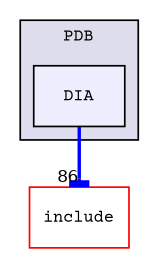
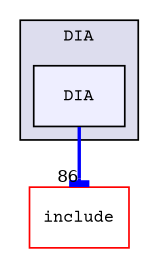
  digraph {
    compound=true
    fontname="Courier Prime"
    node [fontname="Courier Prime" fontsize=10 shape=box]
    n1 [fillcolor="#eeeeff" label=DIA pencolor=black style=filled]
    n2 [color=red label=include]
    subgraph cluster_1 {
      bgcolor="#ddddee"
      fontsize=10
-     label=PDB
+     label=DIA
      pencolor=black
      n1
    }
    n1 -> n2 [headlabel=86 labeldistance=1.5 labelfontname=Helvetica labelfontsize=10 color=blue style=bold arrowhead=tee fontname="Courier Prime"]
  }
